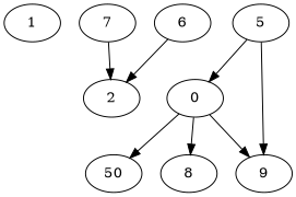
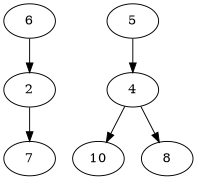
  digraph {
    node [alpha=0.16]
-   1 [alpha=0.09 expect_size=47277056]
    2 [alpha=0.14 expect_size=35596288]
    7 [alpha=0.02 expect_size=22689792]
    6 [expect_size=42270720]
-   10 [alpha=0.06 expect_size=15685632 label=50]
-   4 [alpha=0.18 expect_size=37798912 label=0]
+   10 [alpha=0.06 expect_size=15685632]
+   4 [alpha=0.18 expect_size=37798912]
    8 [alpha=0.04 expect_size=34745344]
-   9 [alpha=0.10 expect_size=22193152]
    5 [expect_size=32099328]
-   7 -> 2
+   2 -> 7
    6 -> 2
    4 -> 10
    4 -> 8
-   4 -> 9
    5 -> 4
-   5 -> 9
  }
